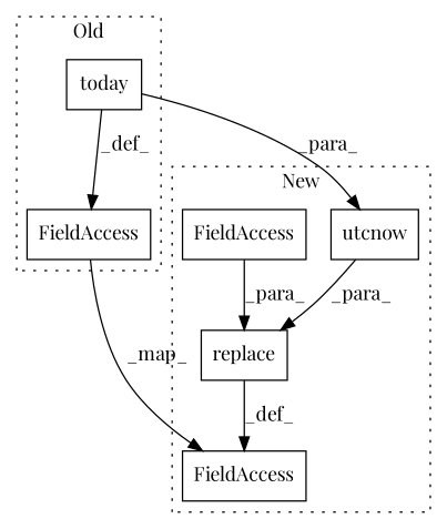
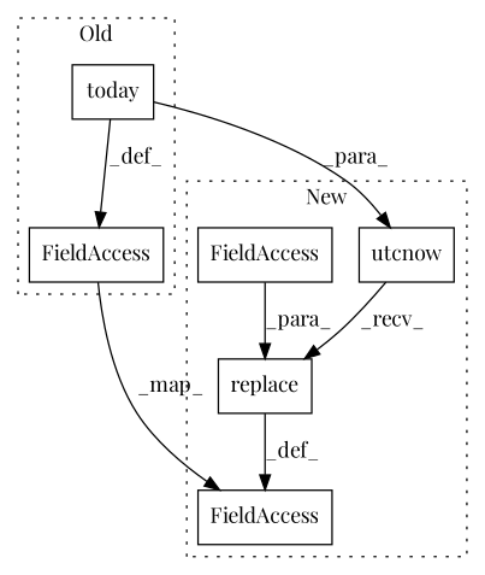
  digraph {
    fontname="Playfair Display"
    node [a=32 fontname="Playfair Display" l=11 shape=box]
    edge [fontname="Playfair Display"]
    n1 [l=7 label=today s=10758]
    n2 [a=22 label=FieldAccess s=10728]
    n3 [l=8 label=utcnow s=10806]
    n4 [l="8,1" label=replace s="10815,10826"]
    n5 [a=22 l=3 label=FieldAccess s=10823]
    n6 [a=22 label=FieldAccess s=10776]
    subgraph cluster_1 {
      label=Old
      style=dotted
      n1
      n2
    }
    subgraph cluster_2 {
      label=New
      style=dotted
      n3
      n4
      n5
      n6
    }
    n1 -> n2 [label=_def_]
    n1 -> n3 [label=_para_]
    n2 -> n6 [label=_map_]
-   n3 -> n4 [label=_para_]
+   n3 -> n4 [label=_recv_]
    n4 -> n6 [label=_def_]
    n5 -> n4 [label=_para_]
  }
